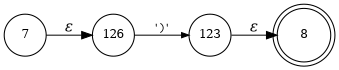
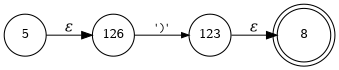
  digraph {
    rankdir=LR
    node [fixedsize=true fontsize=11 shape=circle peripheries=1]
    edge [fontname="Times-Italic"]
    n1 [label=8 shape=doublecircle width=.6 peripheries=""]
-   n2 [label=7 width=.55]
+   n2 [label=5 width=.55]
    n3 [label=126 width=.55]
    n4 [label=123 width=.55]
    n2 -> n3 [label="&epsilon;"]
    n3 -> n4 [arrowhead=normal arrowsize=.7 fontname=Courier fontsize=11 label="')'"]
    n4 -> n1 [label="&epsilon;"]
  }
